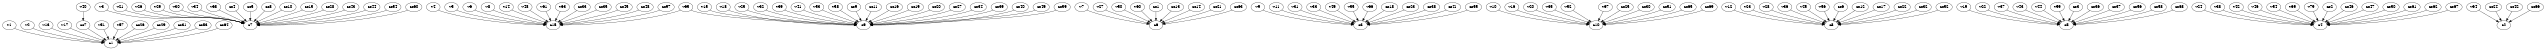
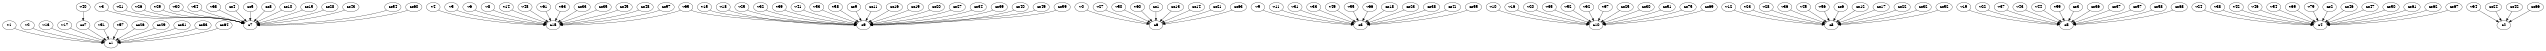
  strict digraph {
    edge [weight=1]
    v1
    c1
    v2
    v3
    c7
    n6 [label=c15]
    v4
    v5
    v6
-   v7
+   v7 [label=v0]
    c6
    v8
    v9
    c3
    v10
    c10
    v11
    v12
    c8
    v13
    v14
    v15
    c9
    v16
    v17
    v18
    v19
    c5
    v20
    v21
    v22
    v23
    v24
    c4
    v25
    v26
    v27
    v28
    v29
    v30
    v31
    v32
    v33
    v34
    v35
    v36
    v37
    v38
    v39
    v40
    co7
    v41
    v42
    v43
    v44
    v45
    v46
    v48
    v49
    v50
    v51
    v52
    v53
    v54
    v55
    v56
    v57
    v58
    v59
    v60
    v61
+   v62
    v63
    v64
    c2
    v65
    v66
    v67
    v68
    v69
    n81 [label=v79]
    co1
    co2
    co3
    co4
    co5
    co6
    co8
    co9
    co10
    co11
    co12
    co13
    co14
    co15
    co16
    co17
    co18
    co19
    co20
    co21
    co22
    co23
    co24
    co25
    co26
    co27
    co28
    co29
    co30
    co31
    co32
    co33
    co34
    co35
    co36
    co37
    co38
    co39
    co40
    co41
    co42
    co43
-   co44
    co45
    co46
    co47
    co48
    co49
    co50
    co51
    co52
    co53
    co54
    co55
-   co56
+   co56 [label=co57]
    n137 [label=co97]
    co58
    co59
    co60
    co61
    co62
    co63
    co64
-   co65
+   co65 [label=co75]
    co66
    co67
    co68
    co69
    v1 -> c1
    v2 -> c1
    v3 -> c7
    v4 -> n6
    v5 -> n6
    v6 -> n6
    v7 -> c6
    v8 -> n6
    v9 -> c3
    v10 -> c10
    v11 -> c3
    v12 -> c8
    v13 -> c1
    v14 -> n6
    v15 -> c9
    v16 -> c10
    v17 -> c1
    v18 -> c9
    v19 -> c5
    v20 -> c10
    v21 -> c7
    v22 -> c5
    v23 -> c8
    v24 -> c4
    v25 -> c9
    v26 -> c7
    v27 -> c6
    v28 -> c8
    v29 -> c7
    v30 -> c7
    v31 -> c3
    v32 -> c9
    v33 -> c3
    v34 -> c7
    v35 -> c10
    v36 -> c8
    v37 -> c5
    v38 -> c4
    v39 -> c9
    v40 -> co7
    co7 -> c1
    v41 -> c9
    v42 -> c4
    v43 -> c5
    v44 -> c5
    v45 -> c8
    v46 -> c4
    v48 -> n6
    v49 -> c3
    v50 -> c6
    v51 -> c1
    v52 -> c10
    v53 -> c9
    v54 -> c4
    v55 -> c3
    v56 -> c8
    v57 -> c1
    v58 -> c9
    v59 -> c5
    v60 -> c6
    v61 -> n6
+   v62 -> c10
    v63 -> n6
    v64 -> c2
    v65 -> n6
    v65 -> c9
    v66 -> c3
    v67 -> c10
    v68 -> c7
    v69 -> c4
    n81 -> c4
    co1 -> c6
    co2 -> c4
    co3 -> c5
    co4 -> c7
    co5 -> c7
    co6 -> c8
    co8 -> c7
    co9 -> c9
    co10 -> c7
    co11 -> c9
    co12 -> c8
    co13 -> c6
    co14 -> c6
    co15 -> c7
    co16 -> c9
    co17 -> c8
    co18 -> c3
    co19 -> c9
    co20 -> c9
    co21 -> c6
    co22 -> c8
    co23 -> c3
    co24 -> c2
    co25 -> c10
    co26 -> c1
    co27 -> c9
    co28 -> c7
    co29 -> c1
    co30 -> c10
    co31 -> c1
    co32 -> c8
    co33 -> n6
    co34 -> c9
    co35 -> n6
    co36 -> c5
    co37 -> c5
    co38 -> c3
    co39 -> c9
    co40 -> c9
    co41 -> c3
    co42 -> c2
    co43 -> c7
-   co44 -> c7
    co45 -> n6
    co46 -> c4
    co47 -> c4
    co48 -> n6
    co49 -> c9
    co50 -> c4
    co51 -> c10
    co52 -> c8
    co53 -> c1
    co54 -> c7
    co55 -> c3
    co56 -> c5
    n137 -> n6
    co58 -> c5
    co59 -> c9
    co60 -> c7
    co61 -> c4
    co62 -> c4
    co63 -> c6
    co64 -> c1
    co65 -> c10
    co66 -> c2
    co67 -> c4
    co68 -> c5
    co69 -> c10
  }
